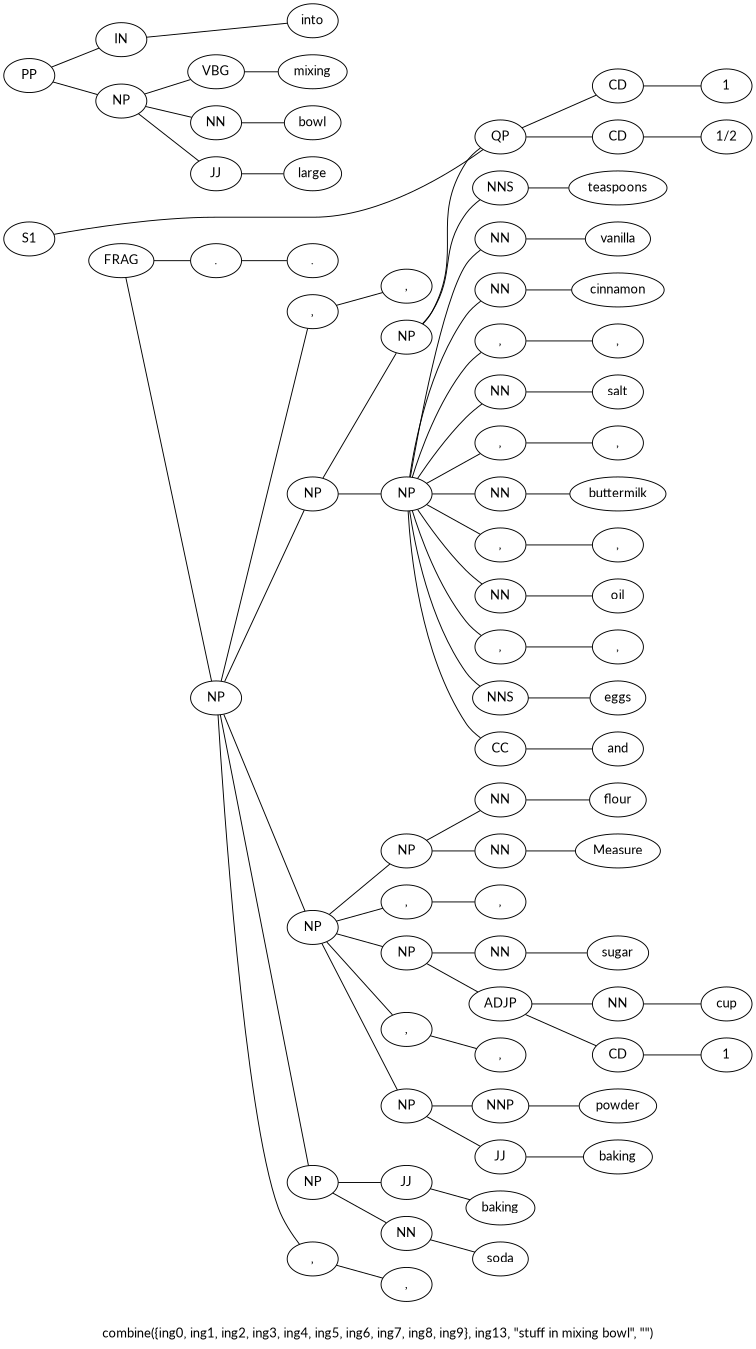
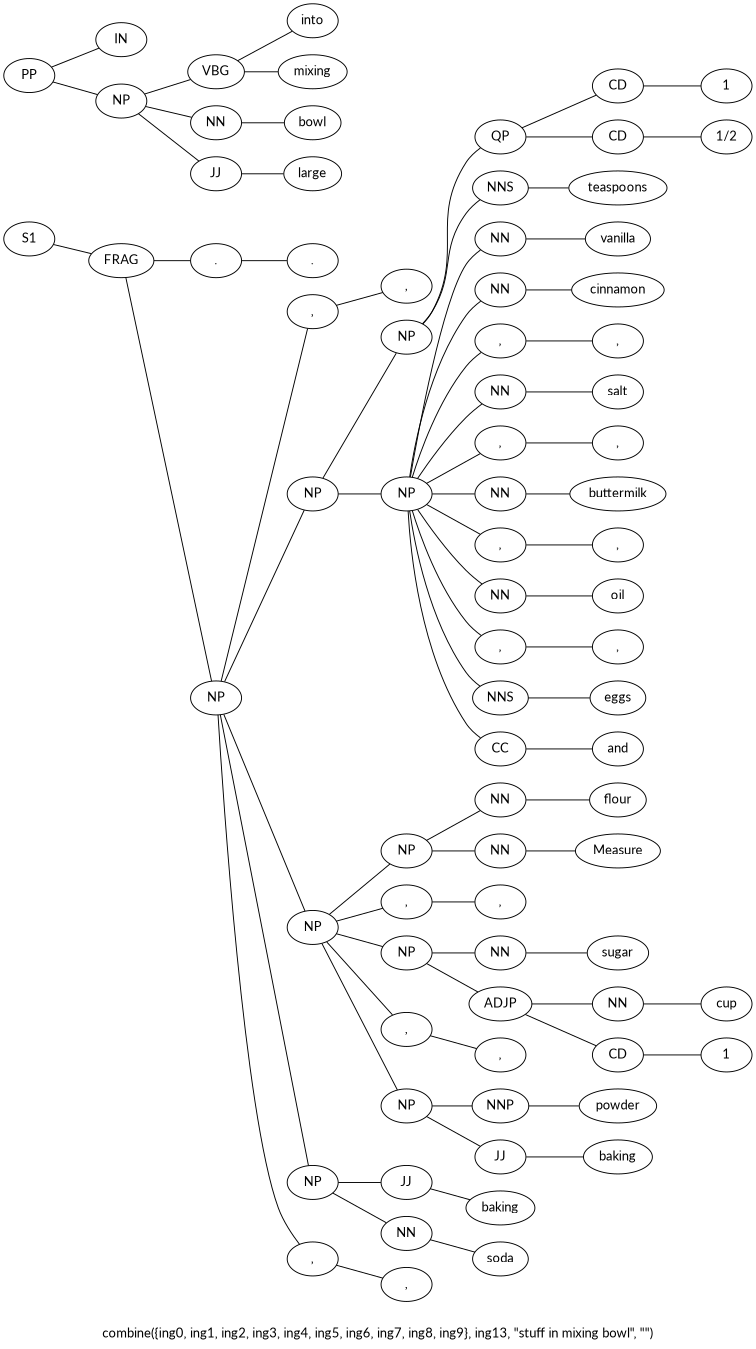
  graph {
    fontname=Lato
    label="combine({ing0, ing1, ing2, ing3, ing4, ing5, ing6, ing7, ing8, ing9}, ing13, \"stuff in mixing bowl\", \"\")"
    rankdir=LR
    node [fontname=Lato]
    edge [fontname=Lato]
    n1 [label=S1]
    n2 [label=FRAG]
    n3 [label=NP]
    n4 [label="."]
    n5 [label=NP]
    n6 [label=","]
    n7 [label=NP]
    n8 [label=","]
    n9 [label=NP]
    n10 [label=PP]
    n11 [label=IN]
    n12 [label=NP]
    n13 [label="."]
    n14 [label=NP]
    n15 [label=","]
    n16 [label=NP]
    n17 [label=","]
    n18 [label=NP]
    n19 [label=","]
    n20 [label=JJ]
    n21 [label=NN]
    n22 [label=","]
    n23 [label=NP]
    n24 [label=NP]
    n25 [label=NN]
    n26 [label=NN]
    n27 [label=","]
    n28 [label=ADJP]
    n29 [label=NN]
    n30 [label=","]
    n31 [label=JJ]
    n32 [label=NNP]
    n33 [label=Measure]
    n34 [label=flour]
    n35 [label=CD]
    n36 [label=NN]
    n37 [label=sugar]
    n38 [label=1]
    n39 [label=cup]
    n40 [label=baking]
    n41 [label=powder]
    n42 [label=baking]
    n43 [label=soda]
    n44 [label=QP]
    n45 [label=NNS]
    n46 [label=NN]
    n47 [label=","]
    n48 [label=NN]
    n49 [label=","]
    n50 [label=NN]
    n51 [label=","]
    n52 [label=NN]
    n53 [label=","]
    n54 [label=NNS]
    n55 [label=CC]
    n56 [label=NN]
    n57 [label=CD]
    n58 [label=CD]
    n59 [label=teaspoons]
    n60 [label=1]
    n61 [label="1/2"]
    n62 [label=cinnamon]
    n63 [label=","]
    n64 [label=salt]
    n65 [label=","]
    n66 [label=buttermilk]
    n67 [label=","]
    n68 [label=oil]
    n69 [label=","]
    n70 [label=eggs]
    n71 [label=and]
    n72 [label=vanilla]
    n73 [label=into]
    n74 [label=JJ]
    n75 [label=VBG]
    n76 [label=NN]
    n77 [label=large]
    n78 [label=mixing]
    n79 [label=bowl]
-   n1 -- n44
+   n1 -- n2
    n2 -- n3
    n2 -- n4
    n3 -- n5
    n3 -- n6
    n3 -- n7
    n3 -- n8
    n3 -- n9
    n4 -- n13
    n5 -- n14
    n5 -- n15
    n5 -- n16
    n5 -- n17
    n5 -- n18
    n6 -- n19
    n7 -- n20
    n7 -- n21
    n8 -- n22
    n9 -- n23
    n9 -- n24
    n10 -- n11
    n10 -- n12
-   n11 -- n73
+   n75 -- n73
    n12 -- n74
    n12 -- n75
    n12 -- n76
    n14 -- n25
    n14 -- n26
    n15 -- n27
    n16 -- n28
    n16 -- n29
    n17 -- n30
    n18 -- n31
    n18 -- n32
    n20 -- n42
    n21 -- n43
    n23 -- n44
    n23 -- n45
    n24 -- n46
    n24 -- n47
    n24 -- n48
    n24 -- n49
    n24 -- n50
    n24 -- n51
    n24 -- n52
    n24 -- n53
    n24 -- n54
    n24 -- n55
    n24 -- n56
    n25 -- n33
    n26 -- n34
    n28 -- n35
    n28 -- n36
    n29 -- n37
    n31 -- n40
    n32 -- n41
    n35 -- n38
    n36 -- n39
    n44 -- n57
    n44 -- n58
    n45 -- n59
    n46 -- n62
    n47 -- n63
    n48 -- n64
    n49 -- n65
    n50 -- n66
    n51 -- n67
    n52 -- n68
    n53 -- n69
    n54 -- n70
    n55 -- n71
    n56 -- n72
    n57 -- n60
    n58 -- n61
    n74 -- n77
    n75 -- n78
    n76 -- n79
  }
